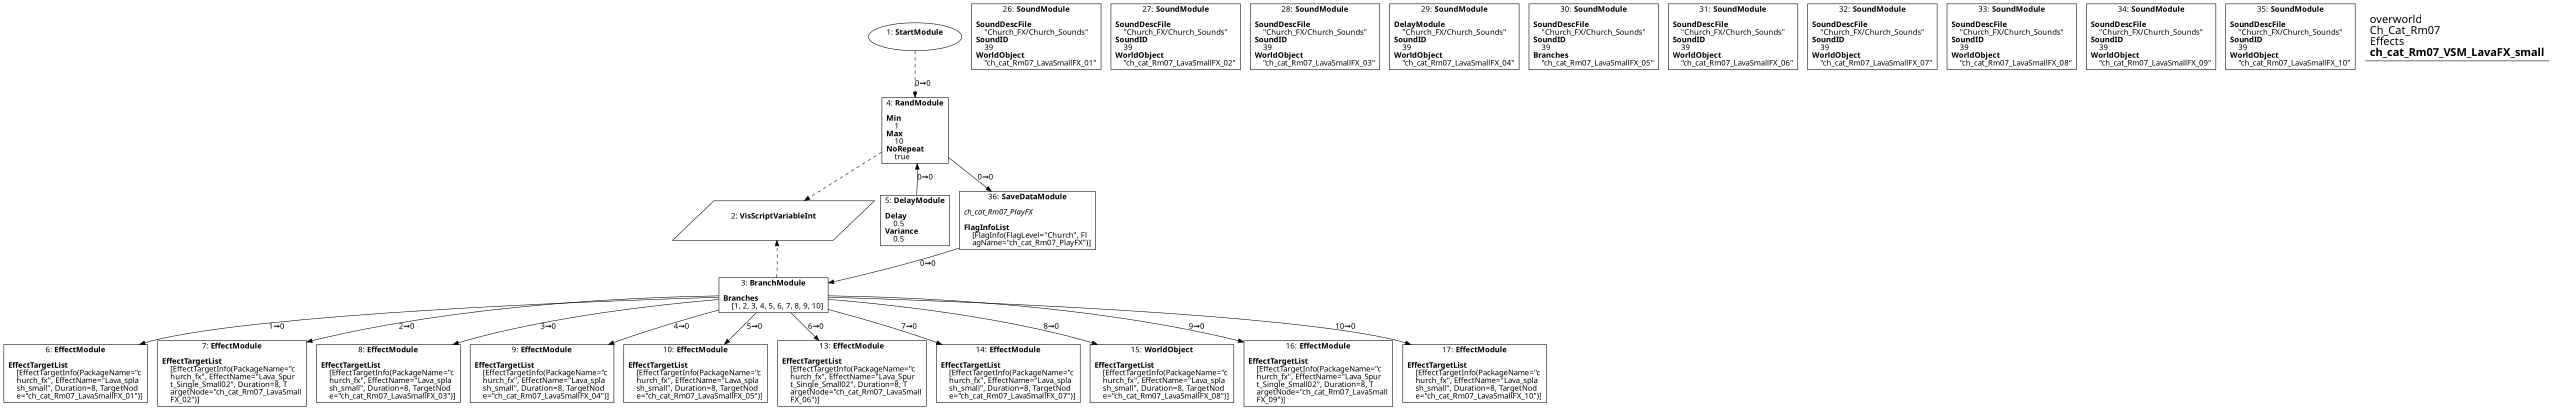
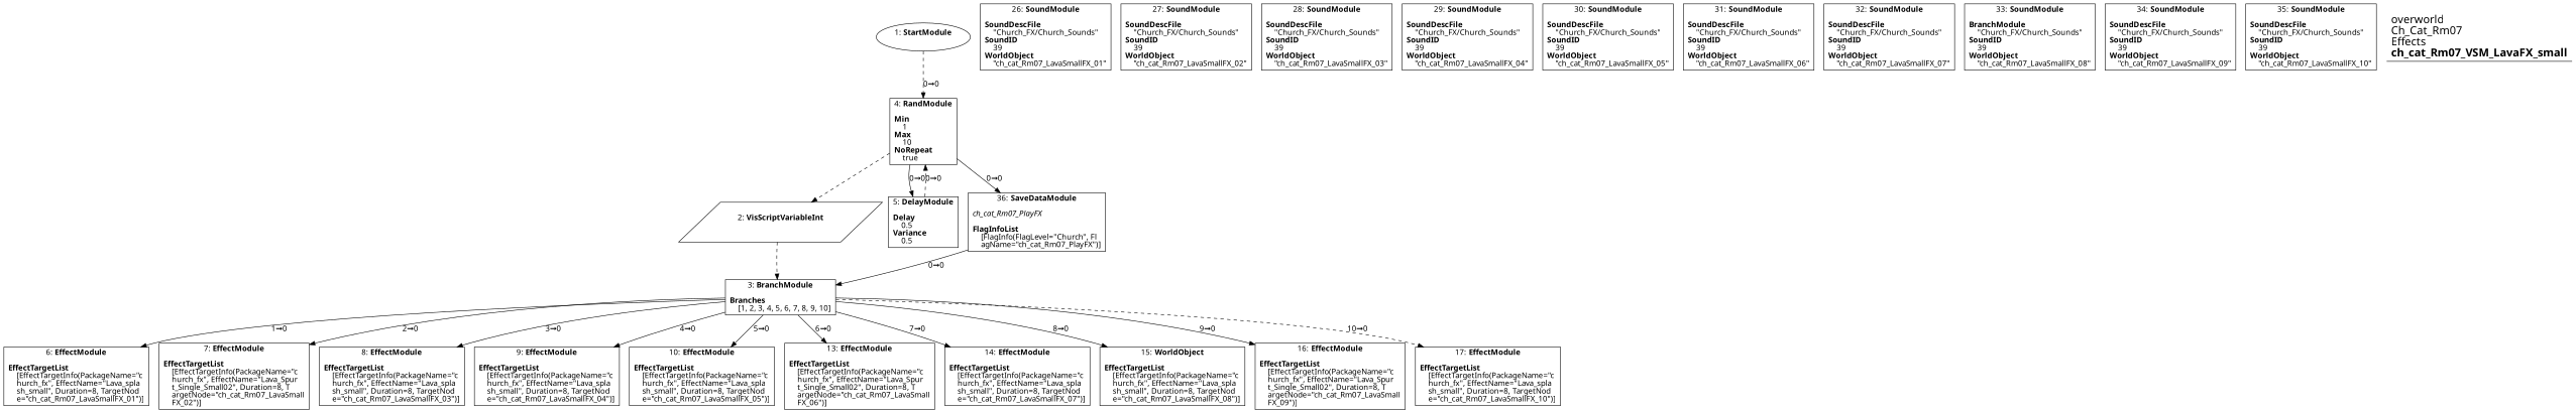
  digraph {
    fontname="Noto Sans"
    splines=spline
    node [fontname="Noto Sans" shape=box]
    edge [fontname="Noto Sans"]
    n1 [label=<1: <b>StartModule</b><br/><br/>> shape=oval]
    n2 [label=<4: <b>RandModule</b><br/><br/><b>Min</b><br align="left"/>    1<br align="left"/><b>Max</b><br align="left"/>    10<br align="left"/><b>NoRepeat</b><br align="left"/>    true<br align="left"/>>]
    n3 [label=<2: <b>VisScriptVariableInt</b><br/><br/>> shape=parallelogram]
    n4 [label=<5: <b>DelayModule</b><br/><br/><b>Delay</b><br align="left"/>    0.5<br align="left"/><b>Variance</b><br align="left"/>    0.5<br align="left"/>>]
    n5 [label=<36: <b>SaveDataModule</b><br/><br/><i>ch_cat_Rm07_PlayFX<br align="left"/></i><br align="left"/><b>FlagInfoList</b><br align="left"/>    [FlagInfo(FlagLevel=&quot;Church&quot;, Fl<br align="left"/>    agName=&quot;ch_cat_Rm07_PlayFX&quot;)]<br align="left"/>>]
    n6 [label=<3: <b>BranchModule</b><br/><br/><b>Branches</b><br align="left"/>    [1, 2, 3, 4, 5, 6, 7, 8, 9, 10]<br align="left"/>>]
    n7 [label=<6: <b>EffectModule</b><br/><br/><b>EffectTargetList</b><br align="left"/>    [EffectTargetInfo(PackageName=&quot;c<br align="left"/>    hurch_fx&quot;, EffectName=&quot;Lava_spla<br align="left"/>    sh_small&quot;, Duration=8, TargetNod<br align="left"/>    e=&quot;ch_cat_Rm07_LavaSmallFX_01&quot;)]<br align="left"/>>]
    n8 [label=<7: <b>EffectModule</b><br/><br/><b>EffectTargetList</b><br align="left"/>    [EffectTargetInfo(PackageName=&quot;c<br align="left"/>    hurch_fx&quot;, EffectName=&quot;Lava_Spur<br align="left"/>    t_Single_Small02&quot;, Duration=8, T<br align="left"/>    argetNode=&quot;ch_cat_Rm07_LavaSmall<br align="left"/>    FX_02&quot;)]<br align="left"/>>]
    n9 [label=<8: <b>EffectModule</b><br/><br/><b>EffectTargetList</b><br align="left"/>    [EffectTargetInfo(PackageName=&quot;c<br align="left"/>    hurch_fx&quot;, EffectName=&quot;Lava_spla<br align="left"/>    sh_small&quot;, Duration=8, TargetNod<br align="left"/>    e=&quot;ch_cat_Rm07_LavaSmallFX_03&quot;)]<br align="left"/>>]
    n10 [label=<9: <b>EffectModule</b><br/><br/><b>EffectTargetList</b><br align="left"/>    [EffectTargetInfo(PackageName=&quot;c<br align="left"/>    hurch_fx&quot;, EffectName=&quot;Lava_spla<br align="left"/>    sh_small&quot;, Duration=8, TargetNod<br align="left"/>    e=&quot;ch_cat_Rm07_LavaSmallFX_04&quot;)]<br align="left"/>>]
    n11 [label=<10: <b>EffectModule</b><br/><br/><b>EffectTargetList</b><br align="left"/>    [EffectTargetInfo(PackageName=&quot;c<br align="left"/>    hurch_fx&quot;, EffectName=&quot;Lava_spla<br align="left"/>    sh_small&quot;, Duration=8, TargetNod<br align="left"/>    e=&quot;ch_cat_Rm07_LavaSmallFX_05&quot;)]<br align="left"/>>]
    n12 [label=<13: <b>EffectModule</b><br/><br/><b>EffectTargetList</b><br align="left"/>    [EffectTargetInfo(PackageName=&quot;c<br align="left"/>    hurch_fx&quot;, EffectName=&quot;Lava_Spur<br align="left"/>    t_Single_Small02&quot;, Duration=8, T<br align="left"/>    argetNode=&quot;ch_cat_Rm07_LavaSmall<br align="left"/>    FX_06&quot;)]<br align="left"/>>]
    n13 [label=<14: <b>EffectModule</b><br/><br/><b>EffectTargetList</b><br align="left"/>    [EffectTargetInfo(PackageName=&quot;c<br align="left"/>    hurch_fx&quot;, EffectName=&quot;Lava_spla<br align="left"/>    sh_small&quot;, Duration=8, TargetNod<br align="left"/>    e=&quot;ch_cat_Rm07_LavaSmallFX_07&quot;)]<br align="left"/>>]
    n14 [label=<15: <b>WorldObject</b><br/><br/><b>EffectTargetList</b><br align="left"/>    [EffectTargetInfo(PackageName=&quot;c<br align="left"/>    hurch_fx&quot;, EffectName=&quot;Lava_spla<br align="left"/>    sh_small&quot;, Duration=8, TargetNod<br align="left"/>    e=&quot;ch_cat_Rm07_LavaSmallFX_08&quot;)]<br align="left"/>>]
    n15 [label=<16: <b>EffectModule</b><br/><br/><b>EffectTargetList</b><br align="left"/>    [EffectTargetInfo(PackageName=&quot;c<br align="left"/>    hurch_fx&quot;, EffectName=&quot;Lava_Spur<br align="left"/>    t_Single_Small02&quot;, Duration=8, T<br align="left"/>    argetNode=&quot;ch_cat_Rm07_LavaSmall<br align="left"/>    FX_09&quot;)]<br align="left"/>>]
    n16 [label=<17: <b>EffectModule</b><br/><br/><b>EffectTargetList</b><br align="left"/>    [EffectTargetInfo(PackageName=&quot;c<br align="left"/>    hurch_fx&quot;, EffectName=&quot;Lava_spla<br align="left"/>    sh_small&quot;, Duration=8, TargetNod<br align="left"/>    e=&quot;ch_cat_Rm07_LavaSmallFX_10&quot;)]<br align="left"/>>]
    n17 [label=<26: <b>SoundModule</b><br/><br/><b>SoundDescFile</b><br align="left"/>    &quot;Church_FX/Church_Sounds&quot;<br align="left"/><b>SoundID</b><br align="left"/>    39<br align="left"/><b>WorldObject</b><br align="left"/>    &quot;ch_cat_Rm07_LavaSmallFX_01&quot;<br align="left"/>>]
    n18 [label=<27: <b>SoundModule</b><br/><br/><b>SoundDescFile</b><br align="left"/>    &quot;Church_FX/Church_Sounds&quot;<br align="left"/><b>SoundID</b><br align="left"/>    39<br align="left"/><b>WorldObject</b><br align="left"/>    &quot;ch_cat_Rm07_LavaSmallFX_02&quot;<br align="left"/>>]
    n19 [label=<28: <b>SoundModule</b><br/><br/><b>SoundDescFile</b><br align="left"/>    &quot;Church_FX/Church_Sounds&quot;<br align="left"/><b>SoundID</b><br align="left"/>    39<br align="left"/><b>WorldObject</b><br align="left"/>    &quot;ch_cat_Rm07_LavaSmallFX_03&quot;<br align="left"/>>]
-   n20 [label=<29: <b>SoundModule</b><br/><br/><b>DelayModule</b><br align="left"/>    &quot;Church_FX/Church_Sounds&quot;<br align="left"/><b>SoundID</b><br align="left"/>    39<br align="left"/><b>WorldObject</b><br align="left"/>    &quot;ch_cat_Rm07_LavaSmallFX_04&quot;<br align="left"/>>]
-   n21 [label=<30: <b>SoundModule</b><br/><br/><b>SoundDescFile</b><br align="left"/>    &quot;Church_FX/Church_Sounds&quot;<br align="left"/><b>SoundID</b><br align="left"/>    39<br align="left"/><b>Branches</b><br align="left"/>    &quot;ch_cat_Rm07_LavaSmallFX_05&quot;<br align="left"/>>]
+   n20 [label=<29: <b>SoundModule</b><br/><br/><b>SoundDescFile</b><br align="left"/>    &quot;Church_FX/Church_Sounds&quot;<br align="left"/><b>SoundID</b><br align="left"/>    39<br align="left"/><b>WorldObject</b><br align="left"/>    &quot;ch_cat_Rm07_LavaSmallFX_04&quot;<br align="left"/>>]
+   n21 [label=<30: <b>SoundModule</b><br/><br/><b>SoundDescFile</b><br align="left"/>    &quot;Church_FX/Church_Sounds&quot;<br align="left"/><b>SoundID</b><br align="left"/>    39<br align="left"/><b>WorldObject</b><br align="left"/>    &quot;ch_cat_Rm07_LavaSmallFX_05&quot;<br align="left"/>>]
    n22 [label=<31: <b>SoundModule</b><br/><br/><b>SoundDescFile</b><br align="left"/>    &quot;Church_FX/Church_Sounds&quot;<br align="left"/><b>SoundID</b><br align="left"/>    39<br align="left"/><b>WorldObject</b><br align="left"/>    &quot;ch_cat_Rm07_LavaSmallFX_06&quot;<br align="left"/>>]
    n23 [label=<32: <b>SoundModule</b><br/><br/><b>SoundDescFile</b><br align="left"/>    &quot;Church_FX/Church_Sounds&quot;<br align="left"/><b>SoundID</b><br align="left"/>    39<br align="left"/><b>WorldObject</b><br align="left"/>    &quot;ch_cat_Rm07_LavaSmallFX_07&quot;<br align="left"/>>]
-   n24 [label=<33: <b>SoundModule</b><br/><br/><b>SoundDescFile</b><br align="left"/>    &quot;Church_FX/Church_Sounds&quot;<br align="left"/><b>SoundID</b><br align="left"/>    39<br align="left"/><b>WorldObject</b><br align="left"/>    &quot;ch_cat_Rm07_LavaSmallFX_08&quot;<br align="left"/>>]
+   n24 [label=<33: <b>SoundModule</b><br/><br/><b>BranchModule</b><br align="left"/>    &quot;Church_FX/Church_Sounds&quot;<br align="left"/><b>SoundID</b><br align="left"/>    39<br align="left"/><b>WorldObject</b><br align="left"/>    &quot;ch_cat_Rm07_LavaSmallFX_08&quot;<br align="left"/>>]
    n25 [label=<34: <b>SoundModule</b><br/><br/><b>SoundDescFile</b><br align="left"/>    &quot;Church_FX/Church_Sounds&quot;<br align="left"/><b>SoundID</b><br align="left"/>    39<br align="left"/><b>WorldObject</b><br align="left"/>    &quot;ch_cat_Rm07_LavaSmallFX_09&quot;<br align="left"/>>]
    n26 [label=<35: <b>SoundModule</b><br/><br/><b>SoundDescFile</b><br align="left"/>    &quot;Church_FX/Church_Sounds&quot;<br align="left"/><b>SoundID</b><br align="left"/>    39<br align="left"/><b>WorldObject</b><br align="left"/>    &quot;ch_cat_Rm07_LavaSmallFX_10&quot;<br align="left"/>>]
    n27 [label=<<font point-size="20">overworld<br align="left"/>Ch_Cat_Rm07<br align="left"/>Effects<br align="left"/><b>ch_cat_Rm07_VSM_LavaFX_small</b><br align="left"/></font>> shape=underline]
    n1 -> n2 [label="0→0" style=dashed]
    n2 -> n3 [style=dashed]
+   n2 -> n4 [label="0→0"]
    n2 -> n5 [label="0→0"]
-   n6 -> n3 [style=dashed]
-   n4 -> n2 [label="0→0"]
+   n3 -> n6 [style=dashed]
+   n4 -> n2 [label="0→0" style=dashed]
    n5 -> n6 [label="0→0"]
    n6 -> n7 [label="1→0"]
    n6 -> n8 [label="2→0"]
    n6 -> n9 [label="3→0"]
    n6 -> n10 [label="4→0"]
    n6 -> n11 [label="5→0"]
    n6 -> n12 [label="6→0"]
    n6 -> n13 [label="7→0"]
    n6 -> n14 [label="8→0"]
    n6 -> n15 [label="9→0"]
-   n6 -> n16 [label="10→0"]
+   n6 -> n16 [label="10→0" style=dashed]
  }
